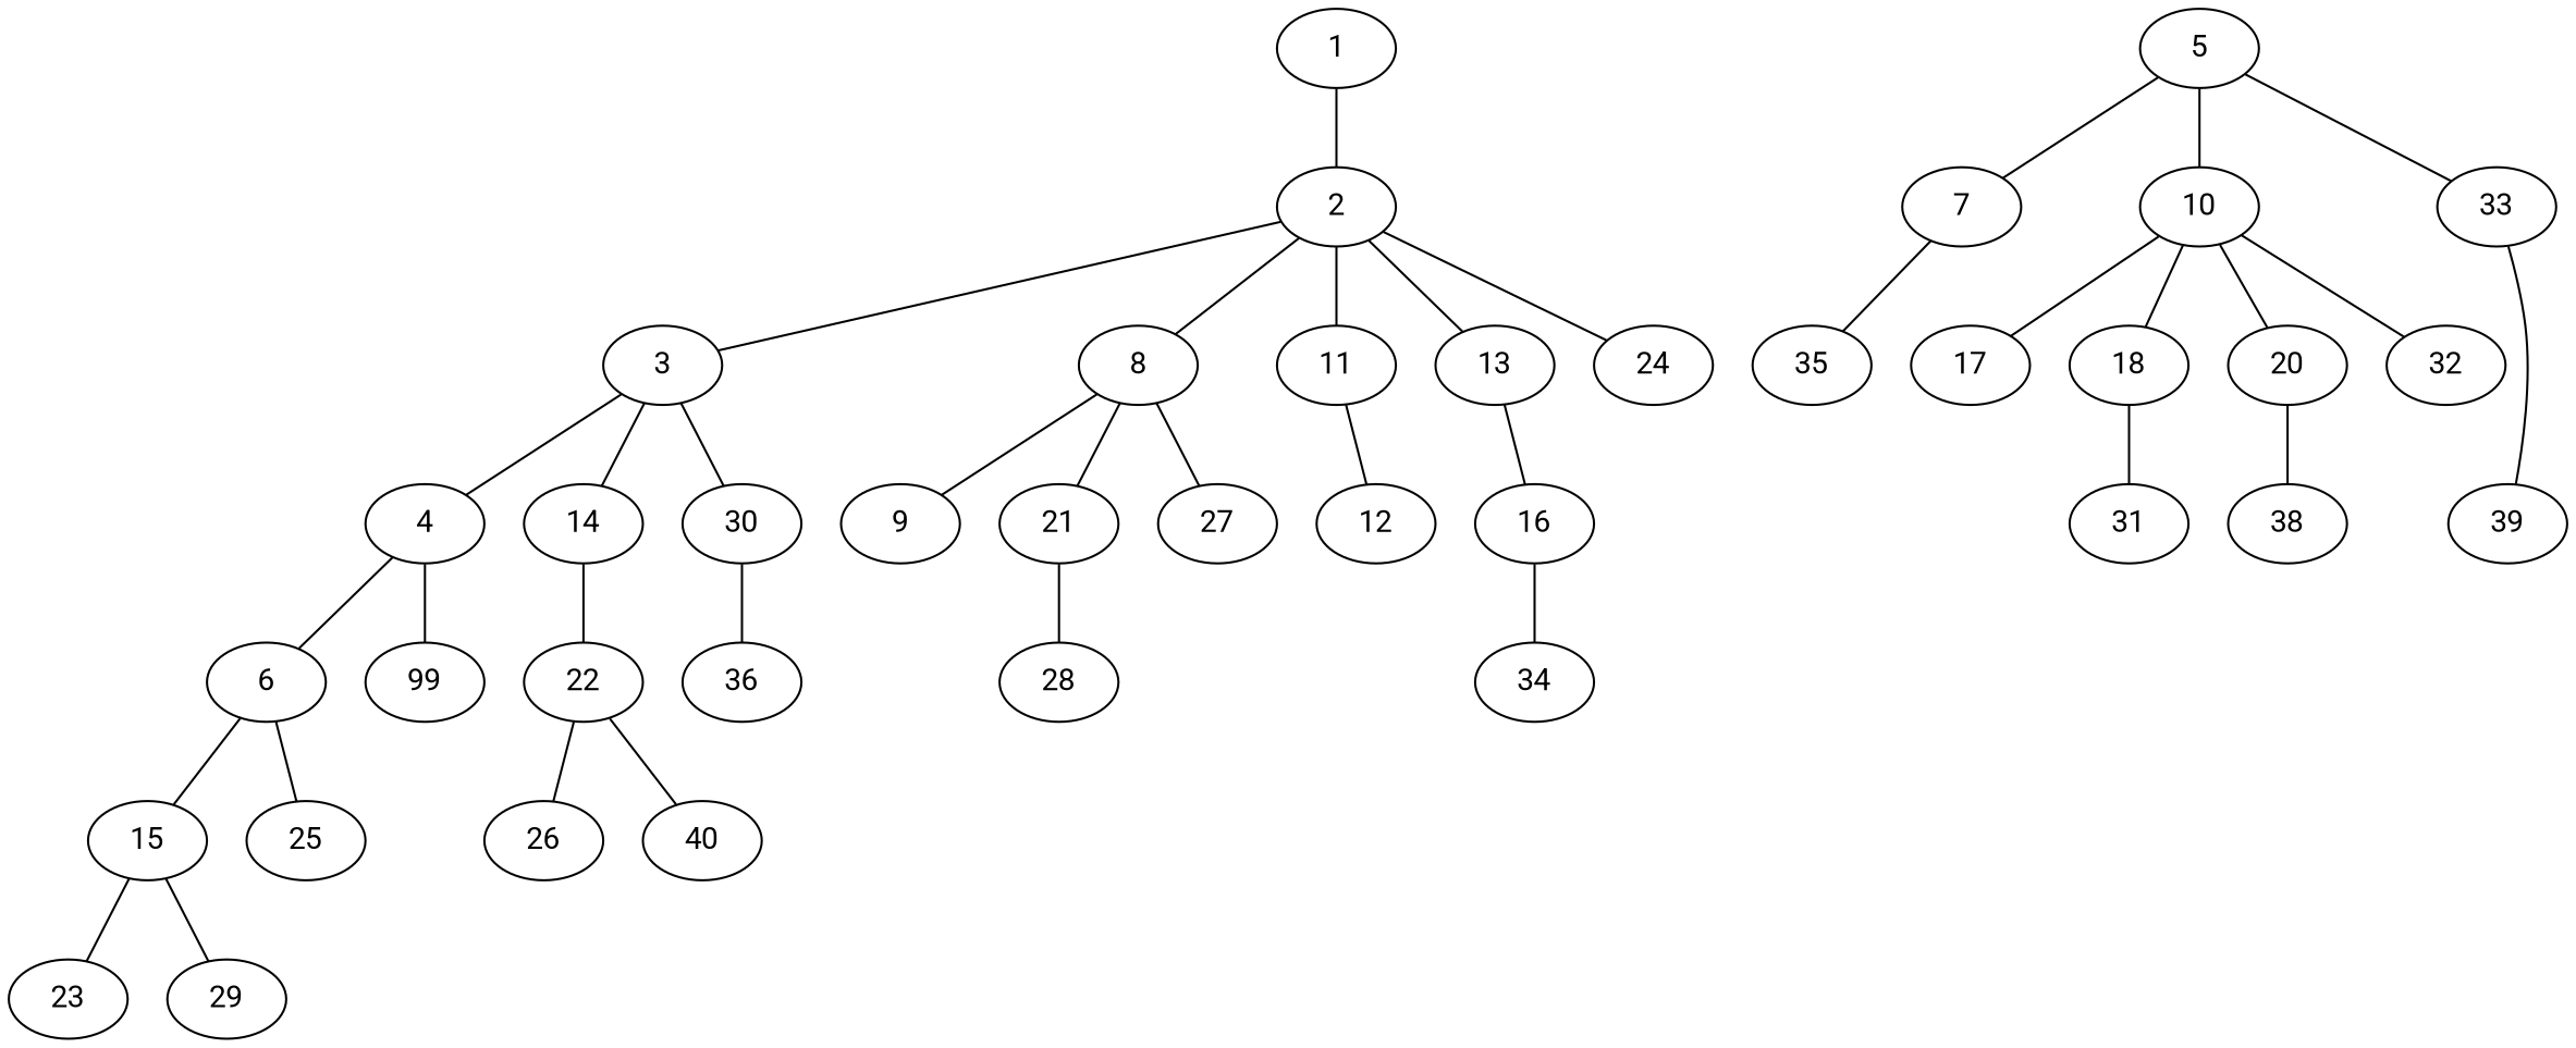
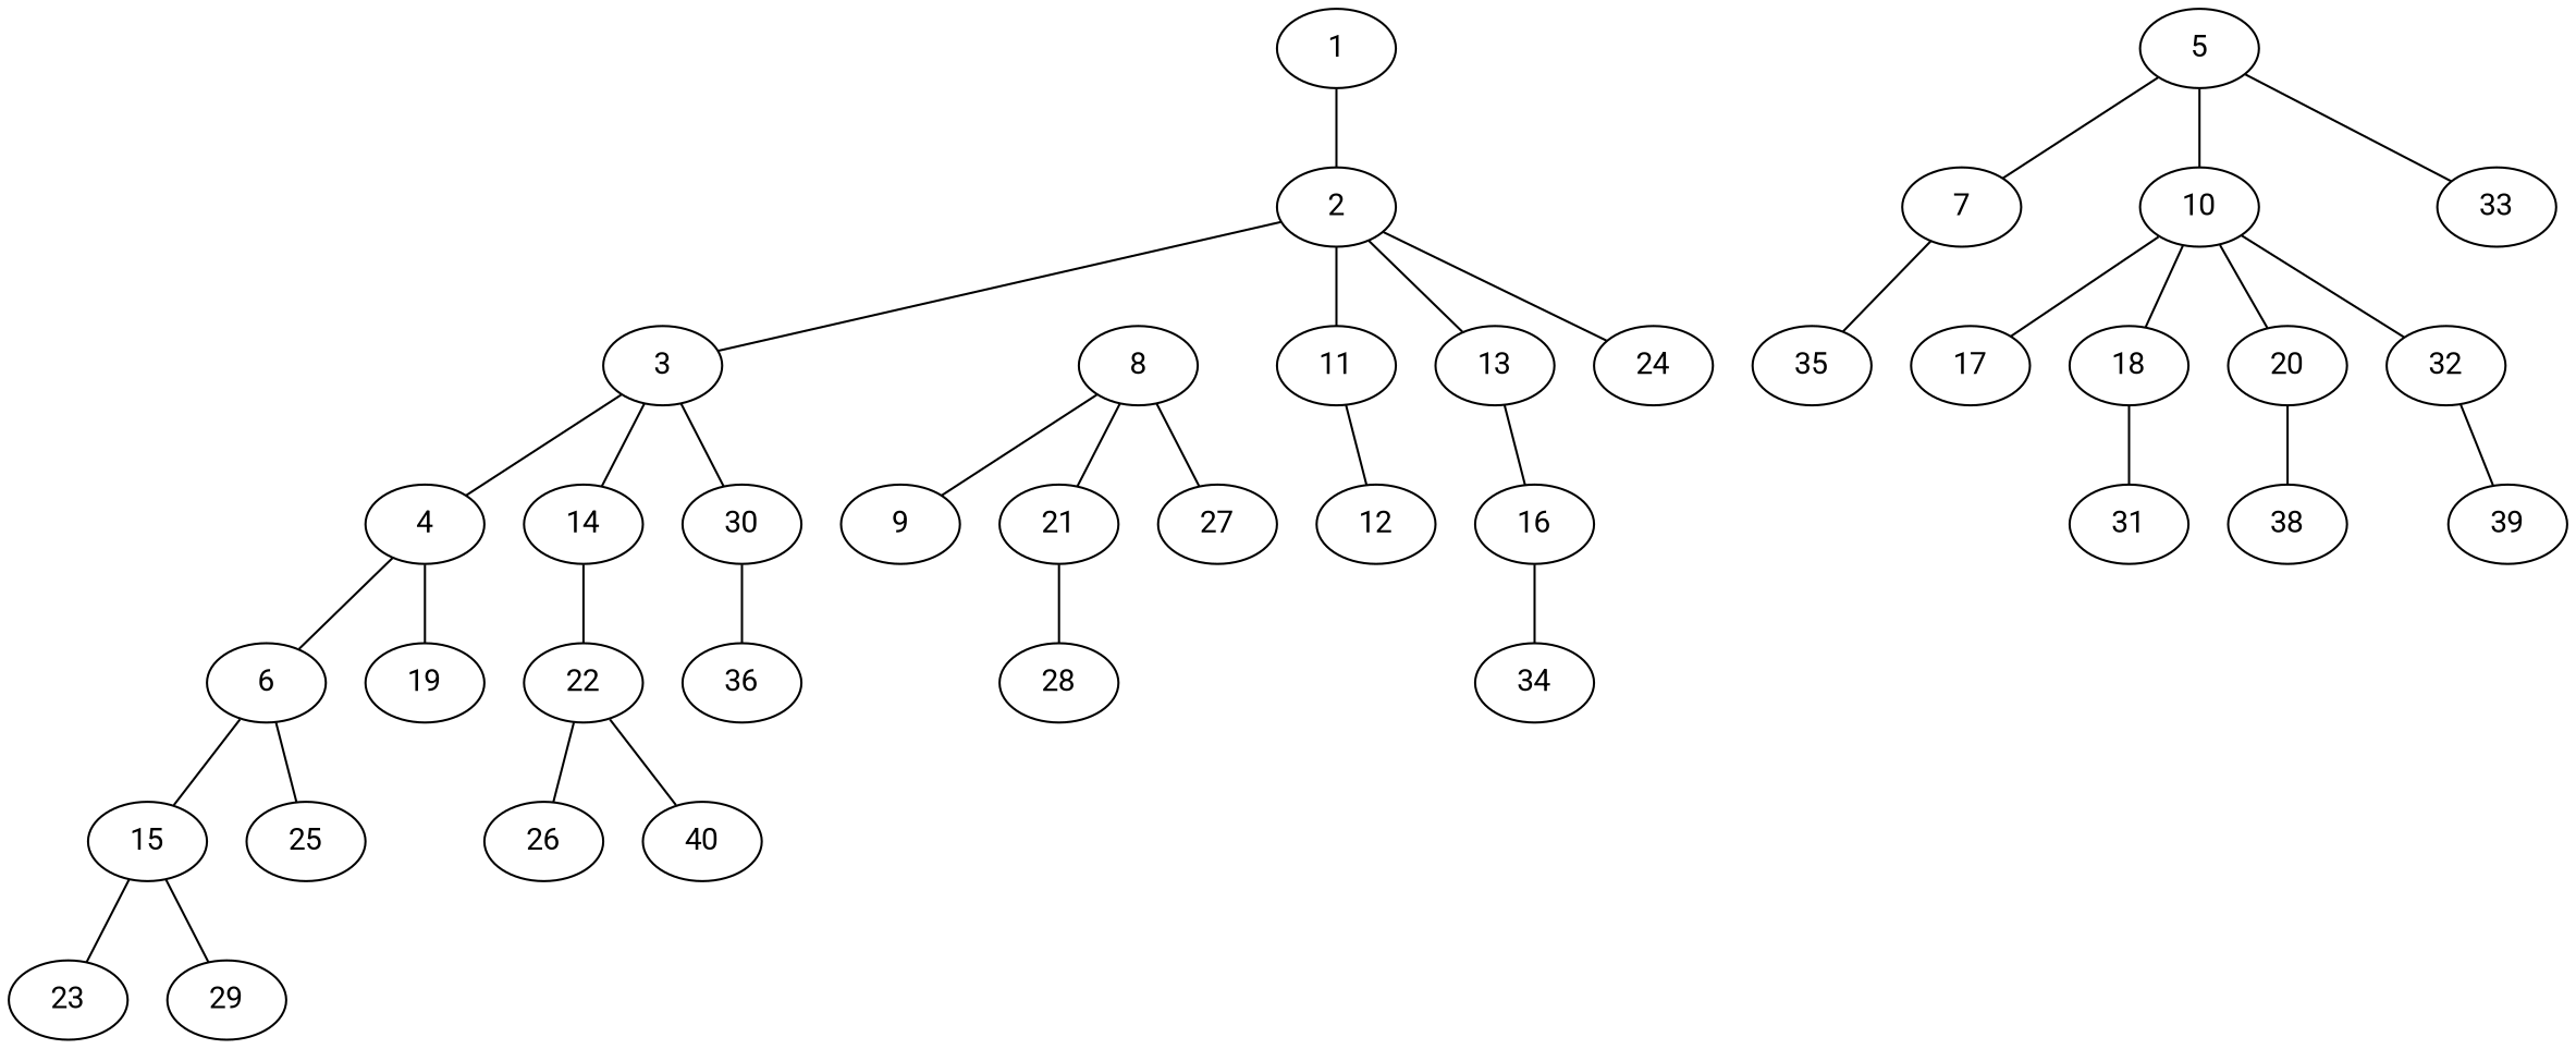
  graph {
    fontname=Roboto
    node [fontname=Roboto]
    edge [fontname=Roboto]
    1
    2
    3
    8
    11
    13
    24
    4
    14
    30
    9
    21
    27
    12
    16
    6
-   19 [label=99]
+   19
    5
    7
    10
    33
    22
    36
    28
    34
    15
    25
    35
    17
    18
    20
    32
    26
    40
    23
    29
    31
    38
    39
    1 -- 2
    2 -- 3
-   2 -- 8
    2 -- 11
    2 -- 13
    2 -- 24
    3 -- 4
    3 -- 14
    3 -- 30
    8 -- 9
    8 -- 21
    8 -- 27
    11 -- 12
    13 -- 16
    4 -- 6
    4 -- 19
    14 -- 22
    30 -- 36
    21 -- 28
    16 -- 34
    6 -- 15
    6 -- 25
    5 -- 7
    5 -- 10
    5 -- 33
    7 -- 35
    10 -- 17
    10 -- 18
    10 -- 20
    10 -- 32
    22 -- 26
    22 -- 40
    15 -- 23
    15 -- 29
    18 -- 31
    20 -- 38
-   33 -- 39
+   32 -- 39
  }
